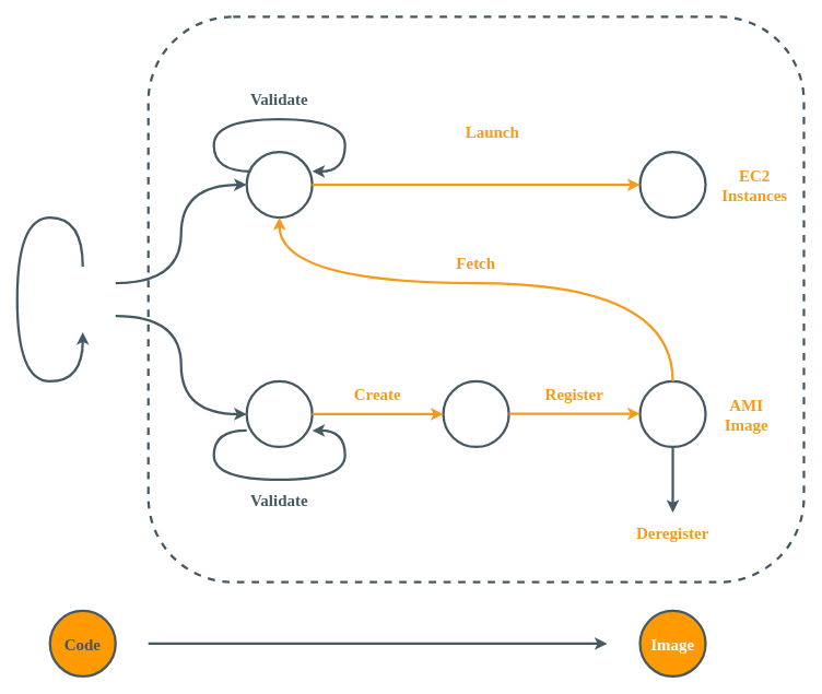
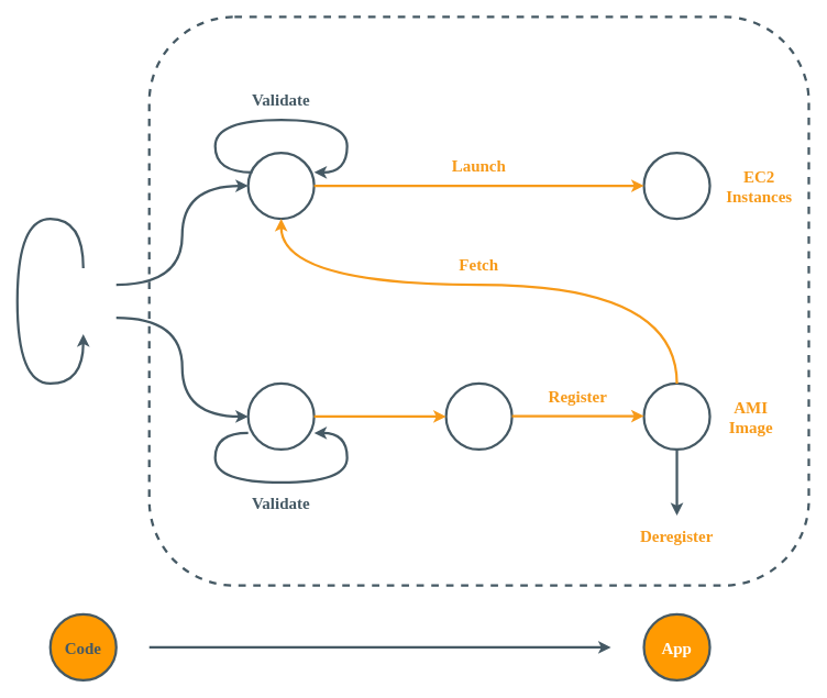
  <mxCell id="0" />
  <mxCell id="1" parent="0" />
  <mxCell id="2" value="" style="rounded=1;whiteSpace=wrap;html=1;fillColor=none;strokeColor=#455964;strokeWidth=3;dashed=1;" vertex="1" parent="1"><mxGeometry x="180" y="20" width="800" height="690" as="geometry" /></mxCell>
  <mxCell id="3" style="edgeStyle=orthogonalEdgeStyle;rounded=0;orthogonalLoop=1;jettySize=auto;html=1;exitX=1;exitY=0.75;exitDx=0;exitDy=0;entryX=0;entryY=0.5;entryDx=0;entryDy=0;curved=1;strokeColor=#455964;strokeWidth=3;" edge="1" parent="1" source="5" target="9"><mxGeometry relative="1" as="geometry" /></mxCell>
  <mxCell id="4" style="edgeStyle=orthogonalEdgeStyle;rounded=0;orthogonalLoop=1;jettySize=auto;html=1;exitX=1;exitY=0.25;exitDx=0;exitDy=0;entryX=0;entryY=0.5;entryDx=0;entryDy=0;strokeColor=#455964;curved=1;strokeWidth=3;" edge="1" parent="1" source="5" target="28"><mxGeometry relative="1" as="geometry" /></mxCell>
  <mxCell id="5" value="" style="shape=image;html=1;verticalAlign=top;verticalLabelPosition=bottom;labelBackgroundColor=#ffffff;imageAspect=0;aspect=fixed;image=https://cdn4.iconfinder.com/data/icons/social-media-and-logos-11/32/Logo_Github-128.png" vertex="1" parent="1"><mxGeometry x="60" y="325" width="80" height="80" as="geometry" /></mxCell>
  <mxCell id="6" style="edgeStyle=orthogonalEdgeStyle;rounded=0;orthogonalLoop=1;jettySize=auto;html=1;exitX=0.5;exitY=0;exitDx=0;exitDy=0;entryX=0.5;entryY=1;entryDx=0;entryDy=0;curved=1;strokeWidth=3;strokeColor=#455964;" edge="1" parent="1" source="5" target="5"><mxGeometry relative="1" as="geometry"><Array as="points"><mxPoint y="265" x="100" /><mxPoint x="20" y="265" /><mxPoint x="20" y="465" /><mxPoint y="465" x="100" /></Array></mxGeometry></mxCell>
  <mxCell id="7" value="" style="group" connectable="0" vertex="1" parent="1"><mxGeometry x="300" y="465" width="80" height="80" as="geometry" /></mxCell>
  <mxCell id="8" value="" style="ellipse;whiteSpace=wrap;html=1;aspect=fixed;strokeColor=#455964;strokeWidth=3;fillColor=none;" vertex="1" parent="7"><mxGeometry width="80" height="80" as="geometry" /></mxCell>
  <mxCell id="9" value="" style="shape=image;verticalLabelPosition=bottom;labelBackgroundColor=default;verticalAlign=top;aspect=fixed;imageAspect=0;image=https://www.datocms-assets.com/58478/1638283616-packer.svg?auto=format&amp;fit=max&amp;w=1200;" vertex="1" parent="7"><mxGeometry width="80" height="80" as="geometry" /></mxCell>
  <mxCell id="10" style="edgeStyle=orthogonalEdgeStyle;rounded=0;orthogonalLoop=1;jettySize=auto;html=1;exitX=0;exitY=0.75;exitDx=0;exitDy=0;entryX=1;entryY=0.75;entryDx=0;entryDy=0;strokeWidth=3;curved=1;strokeColor=#455964;" edge="1" parent="7" source="9" target="9"><mxGeometry relative="1" as="geometry"><Array as="points"><mxPoint x="-40" y="60" /><mxPoint x="-40" y="120" /><mxPoint x="120" y="120" /><mxPoint x="120" y="60" /></Array></mxGeometry></mxCell>
  <mxCell id="11" value="" style="group" connectable="0" vertex="1" parent="1"><mxGeometry x="540" y="465" width="80" height="80" as="geometry" /></mxCell>
  <mxCell id="12" value="" style="ellipse;whiteSpace=wrap;html=1;aspect=fixed;strokeWidth=3;fillColor=none;strokeColor=#455964;" vertex="1" parent="11"><mxGeometry width="80" height="80" as="geometry" /></mxCell>
  <mxCell id="13" value="" style="shape=image;verticalLabelPosition=bottom;labelBackgroundColor=default;verticalAlign=top;aspect=fixed;imageAspect=0;image=https://www.msp360.com/resources/wp-content/uploads/2017/10/Amazon-EBS-Snapshot.png;" vertex="1" parent="11"><mxGeometry x="5" y="5" width="70" height="70" as="geometry" /></mxCell>
  <mxCell id="14" value="" style="group" connectable="0" vertex="1" parent="1"><mxGeometry x="780" y="465" width="80" height="80" as="geometry" /></mxCell>
  <mxCell id="15" value="" style="ellipse;whiteSpace=wrap;html=1;aspect=fixed;strokeColor=#455964;strokeWidth=3;fillColor=none;" vertex="1" parent="14"><mxGeometry width="80" height="80" as="geometry" /></mxCell>
  <mxCell id="16" value="" style="shape=image;verticalLabelPosition=bottom;labelBackgroundColor=default;verticalAlign=top;aspect=fixed;imageAspect=0;image=https://upload.wikimedia.org/wikipedia/commons/thumb/6/6b/AWS_Simple_Icons_Compute_Amazon_EC2_AMI.svg/1200px-AWS_Simple_Icons_Compute_Amazon_EC2_AMI.svg.png;" vertex="1" parent="14"><mxGeometry x="12.5" y="12.5" width="55" height="55" as="geometry" /></mxCell>
  <mxCell id="17" value="" style="group" connectable="0" vertex="1" parent="1"><mxGeometry x="780" y="185" width="80" height="80" as="geometry" /></mxCell>
  <mxCell id="18" value="" style="ellipse;whiteSpace=wrap;html=1;aspect=fixed;strokeColor=#455964;strokeWidth=3;fillColor=none;" vertex="1" parent="17"><mxGeometry width="80" height="80" as="geometry" /></mxCell>
  <mxCell id="19" value="" style="shape=image;verticalLabelPosition=bottom;labelBackgroundColor=default;verticalAlign=top;aspect=fixed;imageAspect=0;image=https://upload.wikimedia.org/wikipedia/commons/thumb/b/b9/AWS_Simple_Icons_Compute_Amazon_EC2_Instances.svg/1024px-AWS_Simple_Icons_Compute_Amazon_EC2_Instances.svg.png;" vertex="1" parent="17"><mxGeometry x="9" y="9" width="62" height="62" as="geometry" /></mxCell>
  <mxCell id="20" style="edgeStyle=orthogonalEdgeStyle;rounded=0;orthogonalLoop=1;jettySize=auto;html=1;exitX=1;exitY=0.5;exitDx=0;exitDy=0;entryX=0;entryY=0.5;entryDx=0;entryDy=0;strokeWidth=3;strokeColor=#F79A19;" edge="1" parent="1" source="8" target="12"><mxGeometry relative="1" as="geometry" /></mxCell>
  <mxCell id="21" style="edgeStyle=orthogonalEdgeStyle;rounded=0;orthogonalLoop=1;jettySize=auto;html=1;exitX=1;exitY=0.5;exitDx=0;exitDy=0;entryX=0;entryY=0.5;entryDx=0;entryDy=0;strokeWidth=3;strokeColor=#F79A19;" edge="1" parent="1"><mxGeometry relative="1" as="geometry"><mxPoint x="620" y="504.52" as="sourcePoint" /><mxPoint x="780" y="504.52" as="targetPoint" /></mxGeometry></mxCell>
- <mxCell id="22" value="&lt;b&gt;&lt;font color=&quot;#f79a19&quot; style=&quot;font-size: 20px;&quot;&gt;Create&lt;/font&gt;&lt;/b&gt;" style="text;html=1;strokeColor=none;fillColor=none;align=center;verticalAlign=middle;whiteSpace=wrap;rounded=0;fontFamily=Ubuntu;" vertex="1" parent="1"><mxGeometry x="430" y="465" width="60" height="30" as="geometry" /></mxCell>
  <mxCell id="23" value="&lt;b&gt;&lt;font color=&quot;#f79a19&quot; style=&quot;font-size: 20px;&quot;&gt;Register&lt;/font&gt;&lt;/b&gt;" style="text;html=1;strokeColor=none;fillColor=none;align=center;verticalAlign=middle;whiteSpace=wrap;rounded=0;fontFamily=Ubuntu;" vertex="1" parent="1"><mxGeometry x="670" y="465" width="60" height="30" as="geometry" /></mxCell>
  <mxCell id="24" style="edgeStyle=orthogonalEdgeStyle;rounded=0;orthogonalLoop=1;jettySize=auto;html=1;strokeWidth=3;strokeColor=#455964;exitX=0.5;exitY=1;exitDx=0;exitDy=0;" edge="1" parent="1" source="15"><mxGeometry relative="1" as="geometry"><mxPoint x="740" y="675" as="sourcePoint" /><mxPoint x="820" y="625" as="targetPoint" /><Array as="points"><mxPoint x="820" y="565" /><mxPoint x="820" y="565" /></Array></mxGeometry></mxCell>
  <mxCell id="25" value="&lt;b&gt;&lt;font color=&quot;#f79a19&quot; style=&quot;font-size: 20px;&quot;&gt;Deregister&lt;/font&gt;&lt;/b&gt;" style="text;html=1;strokeColor=none;fillColor=none;align=center;verticalAlign=middle;whiteSpace=wrap;rounded=0;fontFamily=Ubuntu;" vertex="1" parent="1"><mxGeometry x="790" y="635" width="60" height="30" as="geometry" /></mxCell>
  <mxCell id="26" value="" style="group" connectable="0" vertex="1" parent="1"><mxGeometry x="300" y="185" width="80" height="80" as="geometry" /></mxCell>
  <mxCell id="27" value="" style="group" connectable="0" vertex="1" parent="26"><mxGeometry width="80" height="80" as="geometry" /></mxCell>
  <mxCell id="28" value="" style="ellipse;whiteSpace=wrap;html=1;aspect=fixed;strokeColor=#455964;strokeWidth=3;fillColor=none;" vertex="1" parent="27"><mxGeometry width="80" height="80" as="geometry" /></mxCell>
  <mxCell id="29" value="" style="shape=image;verticalLabelPosition=bottom;labelBackgroundColor=default;verticalAlign=top;aspect=fixed;imageAspect=0;image=https://dustindortch.files.wordpress.com/2020/08/terraform-logo.png?w=640;" vertex="1" parent="27"><mxGeometry x="5" y="5" width="75" height="75" as="geometry" /></mxCell>
  <mxCell id="30" style="edgeStyle=orthogonalEdgeStyle;rounded=0;orthogonalLoop=1;jettySize=auto;html=1;exitX=0;exitY=0.25;exitDx=0;exitDy=0;entryX=1;entryY=0.25;entryDx=0;entryDy=0;curved=1;strokeWidth=3;strokeColor=#455964;" edge="1" parent="27" source="29" target="29"><mxGeometry relative="1" as="geometry"><Array as="points"><mxPoint x="-40" y="24" /><mxPoint x="-40" y="-40" /><mxPoint x="120" y="-40" /><mxPoint x="120" y="24" /></Array></mxGeometry></mxCell>
  <mxCell id="31" style="edgeStyle=orthogonalEdgeStyle;rounded=0;orthogonalLoop=1;jettySize=auto;html=1;entryX=0;entryY=0.5;entryDx=0;entryDy=0;strokeColor=#F79A19;strokeWidth=3;exitX=1;exitY=0.5;exitDx=0;exitDy=0;" edge="1" parent="1" source="28" target="18"><mxGeometry relative="1" as="geometry"><mxPoint x="430" y="285" as="sourcePoint" /></mxGeometry></mxCell>
- <mxCell id="32" value="&lt;b&gt;&lt;font style=&quot;font-size: 20px;&quot;&gt;&lt;font color=&quot;#f79a19&quot;&gt;Launch&lt;/font&gt;&lt;br&gt;&lt;/font&gt;&lt;/b&gt;" style="text;html=1;strokeColor=none;fillColor=none;align=center;verticalAlign=middle;whiteSpace=wrap;rounded=0;fontFamily=Ubuntu;" vertex="1" parent="1"><mxGeometry x="570" y="145" width="60" height="30" as="geometry" /></mxCell>
+ <mxCell id="32" value="&lt;b&gt;&lt;font style=&quot;font-size: 20px;&quot;&gt;&lt;font color=&quot;#f79a19&quot;&gt;Launch&lt;/font&gt;&lt;br&gt;&lt;/font&gt;&lt;/b&gt;" style="text;html=1;strokeColor=none;fillColor=none;align=center;verticalAlign=middle;whiteSpace=wrap;rounded=0;fontFamily=Ubuntu;" vertex="1" parent="1"><mxGeometry x="550" y="185" width="60" height="30" as="geometry" /></mxCell>
  <mxCell id="33" style="edgeStyle=orthogonalEdgeStyle;rounded=0;orthogonalLoop=1;jettySize=auto;html=1;entryX=0.5;entryY=1;entryDx=0;entryDy=0;curved=1;strokeColor=#F79A19;strokeWidth=3;" edge="1" parent="1" source="15" target="28"><mxGeometry relative="1" as="geometry"><Array as="points"><mxPoint x="820" y="345" /><mxPoint x="340" y="345" /></Array></mxGeometry></mxCell>
  <mxCell id="34" value="&lt;b&gt;&lt;font style=&quot;font-size: 20px;&quot;&gt;&lt;font color=&quot;#f79a19&quot;&gt;Fetch&lt;/font&gt;&lt;br&gt;&lt;/font&gt;&lt;/b&gt;" style="text;html=1;strokeColor=none;fillColor=none;align=center;verticalAlign=middle;whiteSpace=wrap;rounded=0;fontFamily=Ubuntu;" vertex="1" parent="1"><mxGeometry x="550" y="305" width="60" height="30" as="geometry" /></mxCell>
  <mxCell id="35" value="&lt;b&gt;&lt;font color=&quot;#455964&quot; style=&quot;font-size: 20px;&quot;&gt;Validate&lt;/font&gt;&lt;/b&gt;" style="text;html=1;strokeColor=none;fillColor=none;align=center;verticalAlign=middle;whiteSpace=wrap;rounded=0;fontFamily=Ubuntu;" vertex="1" parent="1"><mxGeometry x="310" y="595" width="60" height="30" as="geometry" /></mxCell>
  <mxCell id="36" value="&lt;b&gt;&lt;font color=&quot;#455964&quot; style=&quot;font-size: 20px;&quot;&gt;Validate&lt;/font&gt;&lt;/b&gt;" style="text;html=1;strokeColor=none;fillColor=none;align=center;verticalAlign=middle;whiteSpace=wrap;rounded=0;fontFamily=Ubuntu;" vertex="1" parent="1"><mxGeometry x="310" y="105" width="60" height="30" as="geometry" /></mxCell>
  <mxCell id="37" value="&lt;b&gt;&lt;font style=&quot;font-size: 20px;&quot;&gt;&lt;font color=&quot;#f79a19&quot;&gt;EC2 Instances&lt;/font&gt;&lt;br&gt;&lt;/font&gt;&lt;/b&gt;" style="text;html=1;strokeColor=none;fillColor=none;align=center;verticalAlign=middle;whiteSpace=wrap;rounded=0;fontFamily=Ubuntu;" vertex="1" parent="1"><mxGeometry x="890" y="210" width="60" height="30" as="geometry" /></mxCell>
  <mxCell id="38" value="&lt;b&gt;&lt;font style=&quot;font-size: 20px;&quot;&gt;&lt;font color=&quot;#f79a19&quot;&gt;AMI Image&lt;/font&gt;&lt;br&gt;&lt;/font&gt;&lt;/b&gt;" style="text;html=1;strokeColor=none;fillColor=none;align=center;verticalAlign=middle;whiteSpace=wrap;rounded=0;fontFamily=Ubuntu;" vertex="1" parent="1"><mxGeometry x="880" y="490" width="60" height="30" as="geometry" /></mxCell>
  <mxCell id="39" style="edgeStyle=orthogonalEdgeStyle;rounded=0;orthogonalLoop=1;jettySize=auto;html=1;strokeWidth=3;strokeColor=#455964;" edge="1" parent="1"><mxGeometry relative="1" as="geometry"><mxPoint x="180" y="785" as="sourcePoint" /><mxPoint x="740" y="785" as="targetPoint" /><Array as="points"><mxPoint x="420" y="785" /><mxPoint x="420" y="785" /></Array></mxGeometry></mxCell>
  <mxCell id="40" value="&lt;font style=&quot;font-size: 20px;&quot; face=&quot;Ubuntu&quot; color=&quot;#455964&quot;&gt;&lt;b&gt;Code&lt;/b&gt;&lt;/font&gt;" style="ellipse;whiteSpace=wrap;html=1;aspect=fixed;strokeColor=#455964;strokeWidth=3;fillColor=#ff9a01;" vertex="1" parent="1"><mxGeometry x="60" y="745" width="80" height="80" as="geometry" /></mxCell>
- <mxCell id="41" value="&lt;font color=&quot;#ffffff&quot; style=&quot;font-size: 20px;&quot; face=&quot;Ubuntu&quot;&gt;&lt;b style=&quot;&quot;&gt;Image&lt;/b&gt;&lt;/font&gt;" style="ellipse;whiteSpace=wrap;html=1;aspect=fixed;strokeColor=#455964;strokeWidth=3;fillColor=#FF9A01;" vertex="1" parent="1"><mxGeometry x="780" y="745" width="80" height="80" as="geometry" /></mxCell>
+ <mxCell id="41" value="&lt;font color=&quot;#ffffff&quot; style=&quot;font-size: 20px;&quot; face=&quot;Ubuntu&quot;&gt;&lt;b style=&quot;&quot;&gt;App&lt;/b&gt;&lt;/font&gt;" style="ellipse;whiteSpace=wrap;html=1;aspect=fixed;strokeColor=#455964;strokeWidth=3;fillColor=#FF9A01;" vertex="1" parent="1"><mxGeometry x="780" y="745" width="80" height="80" as="geometry" /></mxCell>
